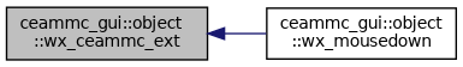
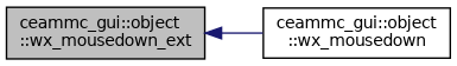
  digraph {
    rankdir=LR
    node [color=black fontname=Helvetica fontsize=10 shape=record style=filled]
-   n1 [fillcolor=grey75 fontcolor=black height=0.2 label="ceammc_gui::object\l::wx_ceammc_ext" width=0.4]
+   n1 [fillcolor=grey75 fontcolor=black height=0.2 label="ceammc_gui::object\l::wx_mousedown_ext" width=0.4]
    n2 [fillcolor=white height=0.2 label="ceammc_gui::object\l::wx_mousedown" width=0.4]
    n1 -> n2 [color=midnightblue dir=back fontname=Helvetica fontsize=10 labelfontname=Helvetica labelfontsize=10 style=solid]
  }
